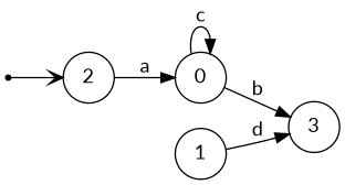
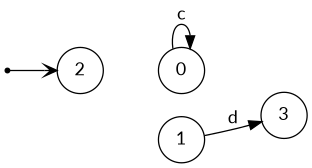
  digraph {
    fontname=Lato
    rankdir=LR
    node [fontname=Lato shape=circle]
    edge [arrowhead=normal fontname=Lato]
    dummy0 [shape=point]
    2
    0
    3
    1
    dummy0 -> 2 [arrowhead=vee]
-   2 -> 0 [label=a]
    0 -> 0 [label=c]
-   0 -> 3 [label=b]
    1 -> 3 [label=d]
  }
